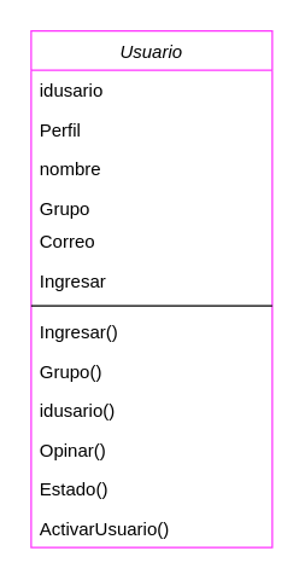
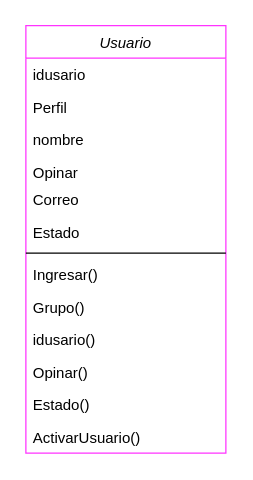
  <mxCell id="0" />
  <mxCell id="1" parent="0" />
  <mxCell id="2" value="Usuario" style="swimlane;fontStyle=2;align=center;verticalAlign=top;childLayout=stackLayout;horizontal=1;startSize=26;horizontalStack=0;resizeParent=1;resizeLast=0;collapsible=1;marginBottom=0;rounded=0;shadow=0;strokeWidth=1;strokeColor=#FF33FF;" parent="1" vertex="1"><mxGeometry x="20" y="20" width="160" height="342" as="geometry"><mxRectangle x="230" y="140" width="160" height="26" as="alternateBounds" /></mxGeometry></mxCell>
  <mxCell id="3" value="idusario" style="text;align=left;verticalAlign=top;spacingLeft=4;spacingRight=4;overflow=hidden;rotatable=0;points=[[0,0.5],[1,0.5]];portConstraint=eastwest;" parent="2" vertex="1"><mxGeometry y="26" width="160" height="26" as="geometry" /></mxCell>
  <mxCell id="4" value="Perfil" style="text;align=left;verticalAlign=top;spacingLeft=4;spacingRight=4;overflow=hidden;rotatable=0;points=[[0,0.5],[1,0.5]];portConstraint=eastwest;rounded=0;shadow=0;html=0;" vertex="1" parent="2"><mxGeometry y="52" width="160" height="26" as="geometry" /></mxCell>
  <mxCell id="5" value="nombre" style="text;align=left;verticalAlign=top;spacingLeft=4;spacingRight=4;overflow=hidden;rotatable=0;points=[[0,0.5],[1,0.5]];portConstraint=eastwest;rounded=0;shadow=0;html=0;" parent="2" vertex="1"><mxGeometry y="78" width="160" height="26" as="geometry" /></mxCell>
- <mxCell id="6" value="Grupo" style="text;align=left;verticalAlign=top;spacingLeft=4;spacingRight=4;overflow=hidden;rotatable=0;points=[[0,0.5],[1,0.5]];portConstraint=eastwest;rounded=0;shadow=0;html=0;" parent="2" vertex="1"><mxGeometry y="104" width="160" height="22" as="geometry" /></mxCell>
+ <mxCell id="6" value="Opinar" style="text;align=left;verticalAlign=top;spacingLeft=4;spacingRight=4;overflow=hidden;rotatable=0;points=[[0,0.5],[1,0.5]];portConstraint=eastwest;rounded=0;shadow=0;html=0;" parent="2" vertex="1"><mxGeometry y="104" width="160" height="22" as="geometry" /></mxCell>
  <mxCell id="7" value="Correo" style="text;align=left;verticalAlign=top;spacingLeft=4;spacingRight=4;overflow=hidden;rotatable=0;points=[[0,0.5],[1,0.5]];portConstraint=eastwest;" parent="2" vertex="1"><mxGeometry y="126" width="160" height="26" as="geometry" /></mxCell>
- <mxCell id="8" value="Ingresar" style="text;align=left;verticalAlign=top;spacingLeft=4;spacingRight=4;overflow=hidden;rotatable=0;points=[[0,0.5],[1,0.5]];portConstraint=eastwest;rounded=0;shadow=0;html=0;" vertex="1" parent="2"><mxGeometry y="152" width="160" height="26" as="geometry" /></mxCell>
+ <mxCell id="8" value="Estado" style="text;align=left;verticalAlign=top;spacingLeft=4;spacingRight=4;overflow=hidden;rotatable=0;points=[[0,0.5],[1,0.5]];portConstraint=eastwest;rounded=0;shadow=0;html=0;" vertex="1" parent="2"><mxGeometry y="152" width="160" height="26" as="geometry" /></mxCell>
  <mxCell id="9" value="" style="line;html=1;strokeWidth=1;align=left;verticalAlign=middle;spacingTop=-1;spacingLeft=3;spacingRight=3;rotatable=0;labelPosition=right;points=[];portConstraint=eastwest;" parent="2" vertex="1"><mxGeometry y="178" width="160" height="8" as="geometry" /></mxCell>
  <mxCell id="10" value="Ingresar()" style="text;align=left;verticalAlign=top;spacingLeft=4;spacingRight=4;overflow=hidden;rotatable=0;points=[[0,0.5],[1,0.5]];portConstraint=eastwest;rounded=0;shadow=0;html=0;" vertex="1" parent="2"><mxGeometry y="186" width="160" height="26" as="geometry" /></mxCell>
  <mxCell id="11" value="Grupo()" style="text;align=left;verticalAlign=top;spacingLeft=4;spacingRight=4;overflow=hidden;rotatable=0;points=[[0,0.5],[1,0.5]];portConstraint=eastwest;rounded=0;shadow=0;html=0;" vertex="1" parent="2"><mxGeometry y="212" width="160" height="26" as="geometry" /></mxCell>
  <mxCell id="12" value="idusario()" style="text;align=left;verticalAlign=top;spacingLeft=4;spacingRight=4;overflow=hidden;rotatable=0;points=[[0,0.5],[1,0.5]];portConstraint=eastwest;rounded=0;shadow=0;html=0;" vertex="1" parent="2"><mxGeometry y="238" width="160" height="26" as="geometry" /></mxCell>
  <mxCell id="13" value="Opinar()" style="text;align=left;verticalAlign=top;spacingLeft=4;spacingRight=4;overflow=hidden;rotatable=0;points=[[0,0.5],[1,0.5]];portConstraint=eastwest;rounded=0;shadow=0;html=0;" vertex="1" parent="2"><mxGeometry y="264" width="160" height="26" as="geometry" /></mxCell>
  <mxCell id="14" value="Estado()" style="text;align=left;verticalAlign=top;spacingLeft=4;spacingRight=4;overflow=hidden;rotatable=0;points=[[0,0.5],[1,0.5]];portConstraint=eastwest;rounded=0;shadow=0;html=0;" vertex="1" parent="2"><mxGeometry y="290" width="160" height="26" as="geometry" /></mxCell>
  <mxCell id="15" value="ActivarUsuario()" style="text;align=left;verticalAlign=top;spacingLeft=4;spacingRight=4;overflow=hidden;rotatable=0;points=[[0,0.5],[1,0.5]];portConstraint=eastwest;rounded=0;shadow=0;html=0;" vertex="1" parent="2"><mxGeometry y="316" width="160" height="26" as="geometry" /></mxCell>
